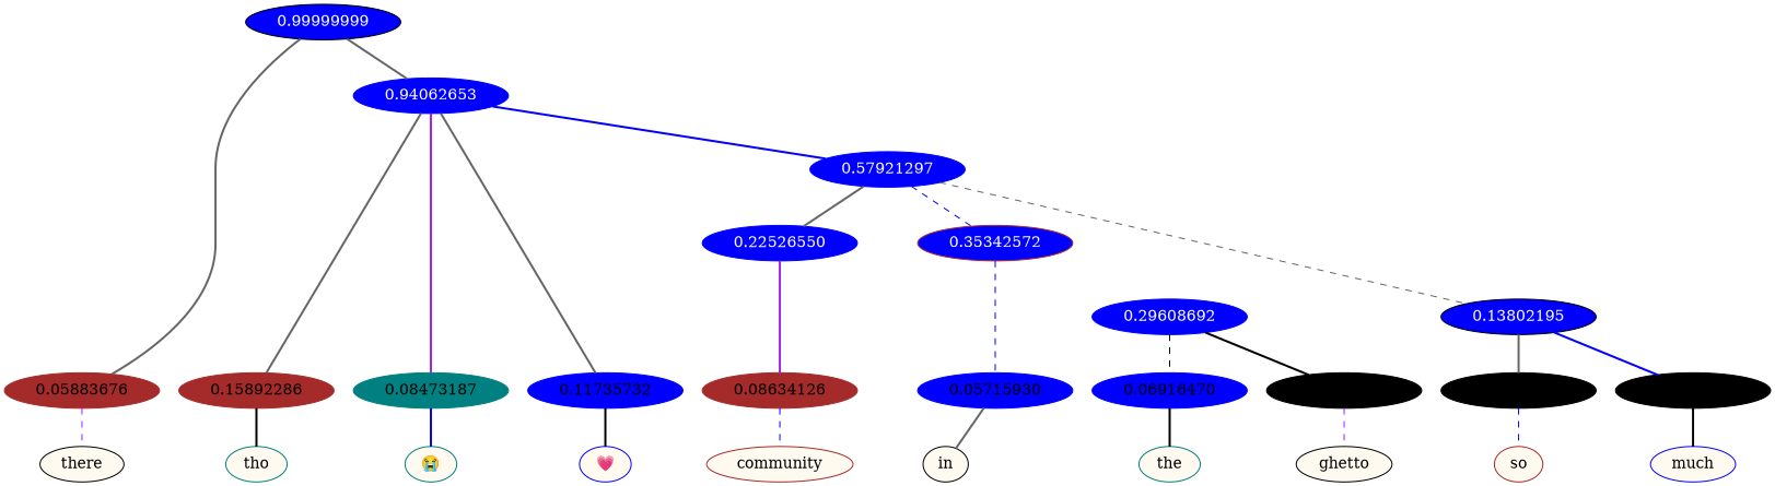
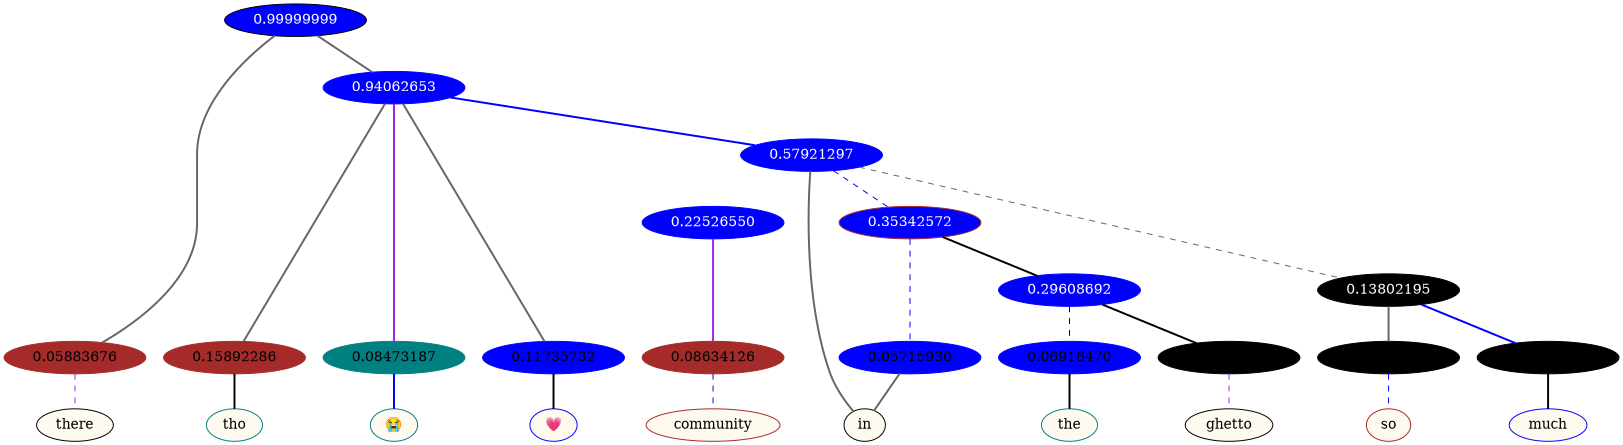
  graph {
    node [color=blue format=png nodesep=0.001 ordering=out overlap_scaling=0.01 ranksep=0.001 style=filled]
    edge [color=gray40 style=bold]
    n1 [color=black fillcolor=floralwhite height=0.15 label=there style="filled,solid" width=0.15]
    n2 [color=brown fillcolor=floralwhite height=0.15 label=so style="filled,solid" width=0.15]
    n3 [fillcolor=floralwhite height=0.15 label=much style="filled,solid" width=0.15]
    n4 [color=brown fillcolor=floralwhite height=0.15 label=community style="filled,solid" width=0.15]
    n5 [color=black fillcolor=floralwhite height=0.15 label=in style="filled,solid" width=0.15]
    n6 [color=teal fillcolor=floralwhite height=0.15 label=the style="filled,solid" width=0.15]
    n7 [color=black fillcolor=floralwhite height=0.15 label=ghetto style="filled,solid" width=0.15]
    n8 [color=teal fillcolor=floralwhite height=0.15 label=tho style="filled,solid" width=0.15]
    n9 [color=teal fillcolor=floralwhite height=0.15 label="😭" style="filled,solid" width=0.15]
    n10 [fillcolor=floralwhite height=0.15 label="💗" style="filled,solid" width=0.15]
    n11 [color=brown fontcolor=black height=0.15 label=0.05883676 width=0.15]
    n12 [color=black fontcolor=black height=0.15 label=0.06326411 width=0.15]
    n13 [color=black fontcolor=black height=0.15 label=0.07404342 width=0.15]
    n14 [color=brown fontcolor=black height=0.15 label=0.08634126 width=0.15]
    n15 [fontcolor=black height=0.15 label=0.05715930 width=0.15]
    n16 [fontcolor=black height=0.15 label=0.06916470 width=0.15]
    n17 [color=black fontcolor=black height=0.15 label=0.22658120 width=0.15]
    n18 [color=brown fontcolor=black height=0.15 label=0.15892286 width=0.15]
    n19 [color=teal fontcolor=black height=0.15 label=0.08473187 width=0.15]
    n20 [fontcolor=black height=0.15 label=0.11735732 width=0.15]
    n21 [color=black fillcolor=blue fontcolor=grey99 height=0.15 label=0.99999999 width=0.15]
    n22 [fontcolor=grey99 height=0.15 label=0.94062653 width=0.15]
    n23 [fontcolor=grey99 height=0.15 label=0.57921297 width=0.15]
    n24 [fontcolor=grey99 height=0.15 label=0.22526550 width=0.15]
    n25 [color=brown fillcolor=blue fontcolor=grey99 height=0.15 label=0.35342572 width=0.15]
-   n26 [color=black fontcolor=grey99 height=0.15 label=0.13802195 width=0.15 fillcolor=blue]
+   n26 [color=black fontcolor=grey99 height=0.15 label=0.13802195 width=0.15]
    n27 [fontcolor=grey99 height=0.15 label=0.29608692 width=0.15]
    subgraph sub_1 {
      rank=same
      n1
      n2
      n3
      n4
      n5
      n6
      n7
      n8
      n9
      n10
    }
    subgraph sub_2 {
      rank=same
      n11
      n12
      n13
      n14
      n15
      n16
      n17
      n18
      n19
      n20
    }
    n11 -- n1 [color=purple style=dashed]
    n12 -- n2 [color=blue style=dashed]
    n13 -- n3 [color=black]
    n14 -- n4 [color=blue style=dashed]
    n15 -- n5
    n16 -- n6 [color=black]
    n17 -- n7 [color=purple style=dashed]
    n18 -- n8 [color=black]
    n19 -- n9 [color=blue]
    n20 -- n10 [color=black]
    n21 -- n11
    n21 -- n22
    n22 -- n18
    n22 -- n19 [color=purple]
    n22 -- n20
    n22 -- n23 [color=blue]
-   n23 -- n24
+   n23 -- n5
    n23 -- n25 [color=blue style=dashed]
    n23 -- n26 [style=dashed]
    n24 -- n14 [color=purple]
    n25 -- n15 [color=blue style=dashed]
+   n25 -- n27 [color=black]
    n26 -- n12
    n26 -- n13 [color=blue]
    n27 -- n16 [color=black style=dashed]
    n27 -- n17 [color=black]
  }
